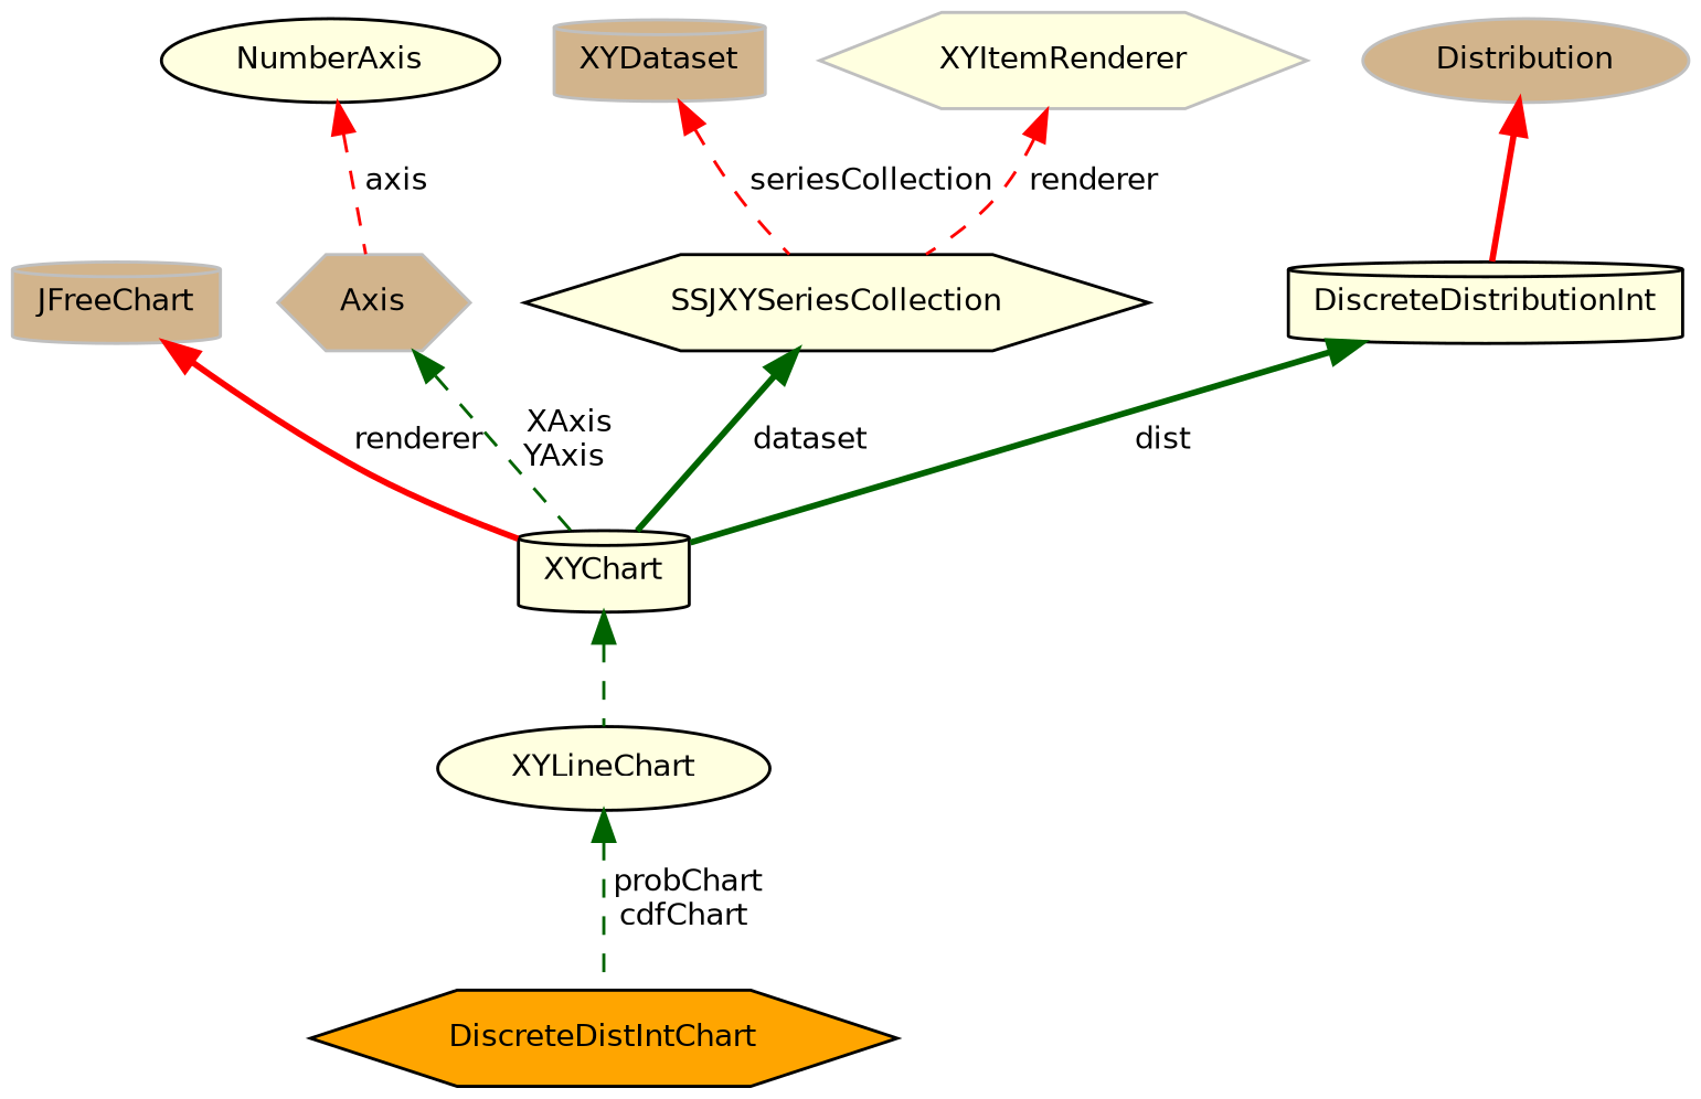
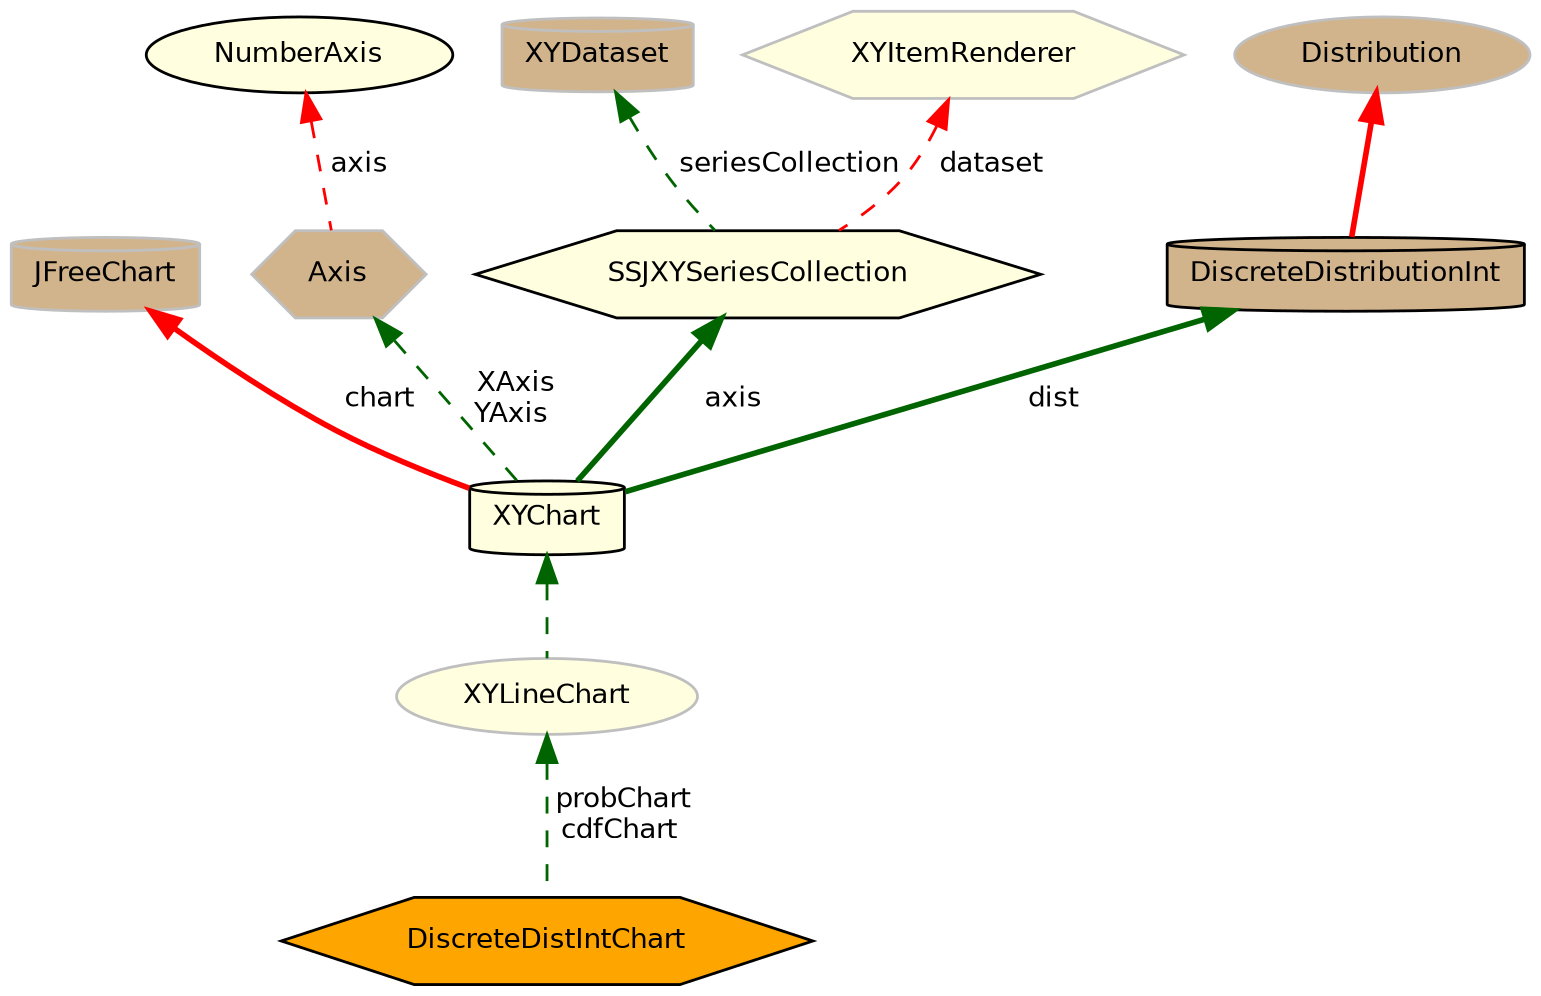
  digraph {
    node [color=black fillcolor=lightyellow fontname=Helvetica fontsize=10 shape=hexagon style=filled]
    edge [color=darkgreen dir=back fontname=Helvetica fontsize=10 labelfontname=Helvetica labelfontsize=10 style=dashed]
    n1 [fillcolor=orange fontcolor=black height=0.2 label=DiscreteDistIntChart width=0.4]
-   n2 [height=0.2 label=XYLineChart shape=ellipse width=0.4]
+   n2 [color=grey75 height=0.2 label=XYLineChart shape=ellipse width=0.4]
    n3 [height=0.2 label=XYChart shape=cylinder width=0.4]
    n4 [color=grey75 fillcolor=tan height=0.2 label=JFreeChart shape=cylinder width=0.4]
    n5 [color=grey75 fillcolor=tan height=0.2 label=Axis width=0.4]
    n6 [height=0.2 label=NumberAxis shape=ellipse width=0.4]
    n7 [height=0.2 label=SSJXYSeriesCollection width=0.4]
    n8 [color=grey75 fillcolor=tan height=0.2 label=XYDataset shape=cylinder width=0.4]
    n9 [color=grey75 height=0.2 label=XYItemRenderer width=0.4]
-   n10 [height=0.2 label=DiscreteDistributionInt shape=cylinder width=0.4]
+   n10 [fillcolor=tan height=0.2 label=DiscreteDistributionInt shape=cylinder width=0.4]
    n11 [color=grey75 fillcolor=tan height=0.2 label=Distribution shape=ellipse width=0.4]
    n2 -> n1 [label=" probChart\ncdfChart"]
    n3 -> n2
-   n4 -> n3 [color=red label=" renderer" style=bold]
+   n4 -> n3 [color=red label=" chart" style=bold]
    n5 -> n3 [label=" XAxis\nYAxis"]
    n6 -> n5 [color=red label=" axis"]
-   n7 -> n3 [label=" dataset" style=bold]
-   n8 -> n7 [color=red label=" seriesCollection"]
-   n9 -> n7 [color=red label=" renderer"]
+   n7 -> n3 [label=" axis" style=bold]
+   n8 -> n7 [label=" seriesCollection"]
+   n9 -> n7 [color=red label=" dataset"]
    n10 -> n3 [label=" dist" style=bold]
    n11 -> n10 [color=red style=bold]
  }
